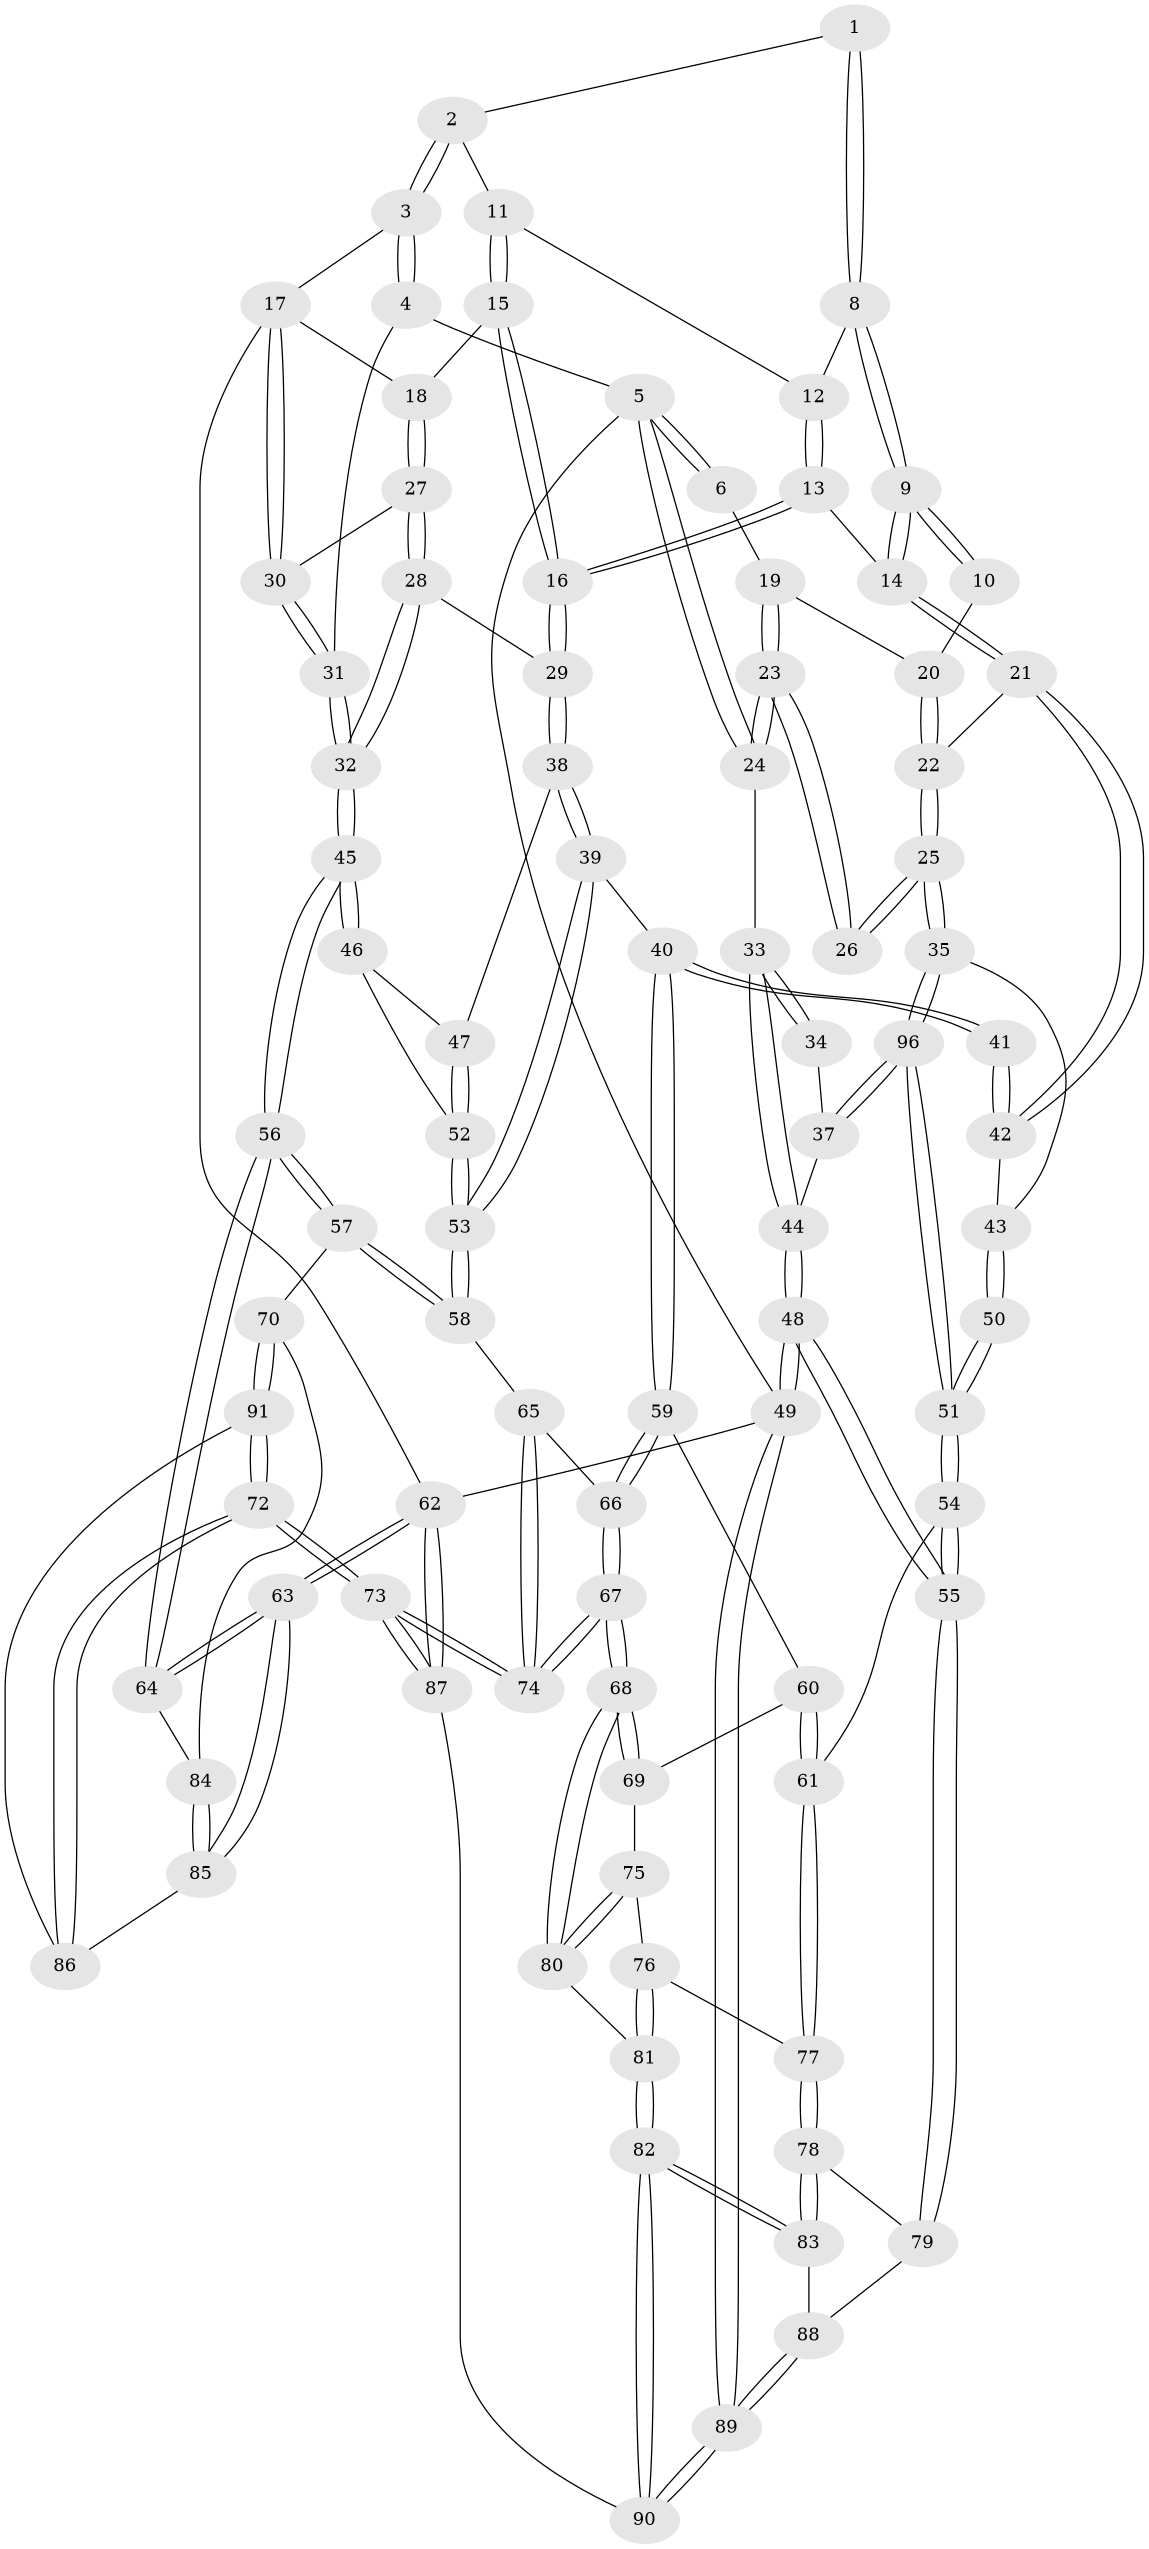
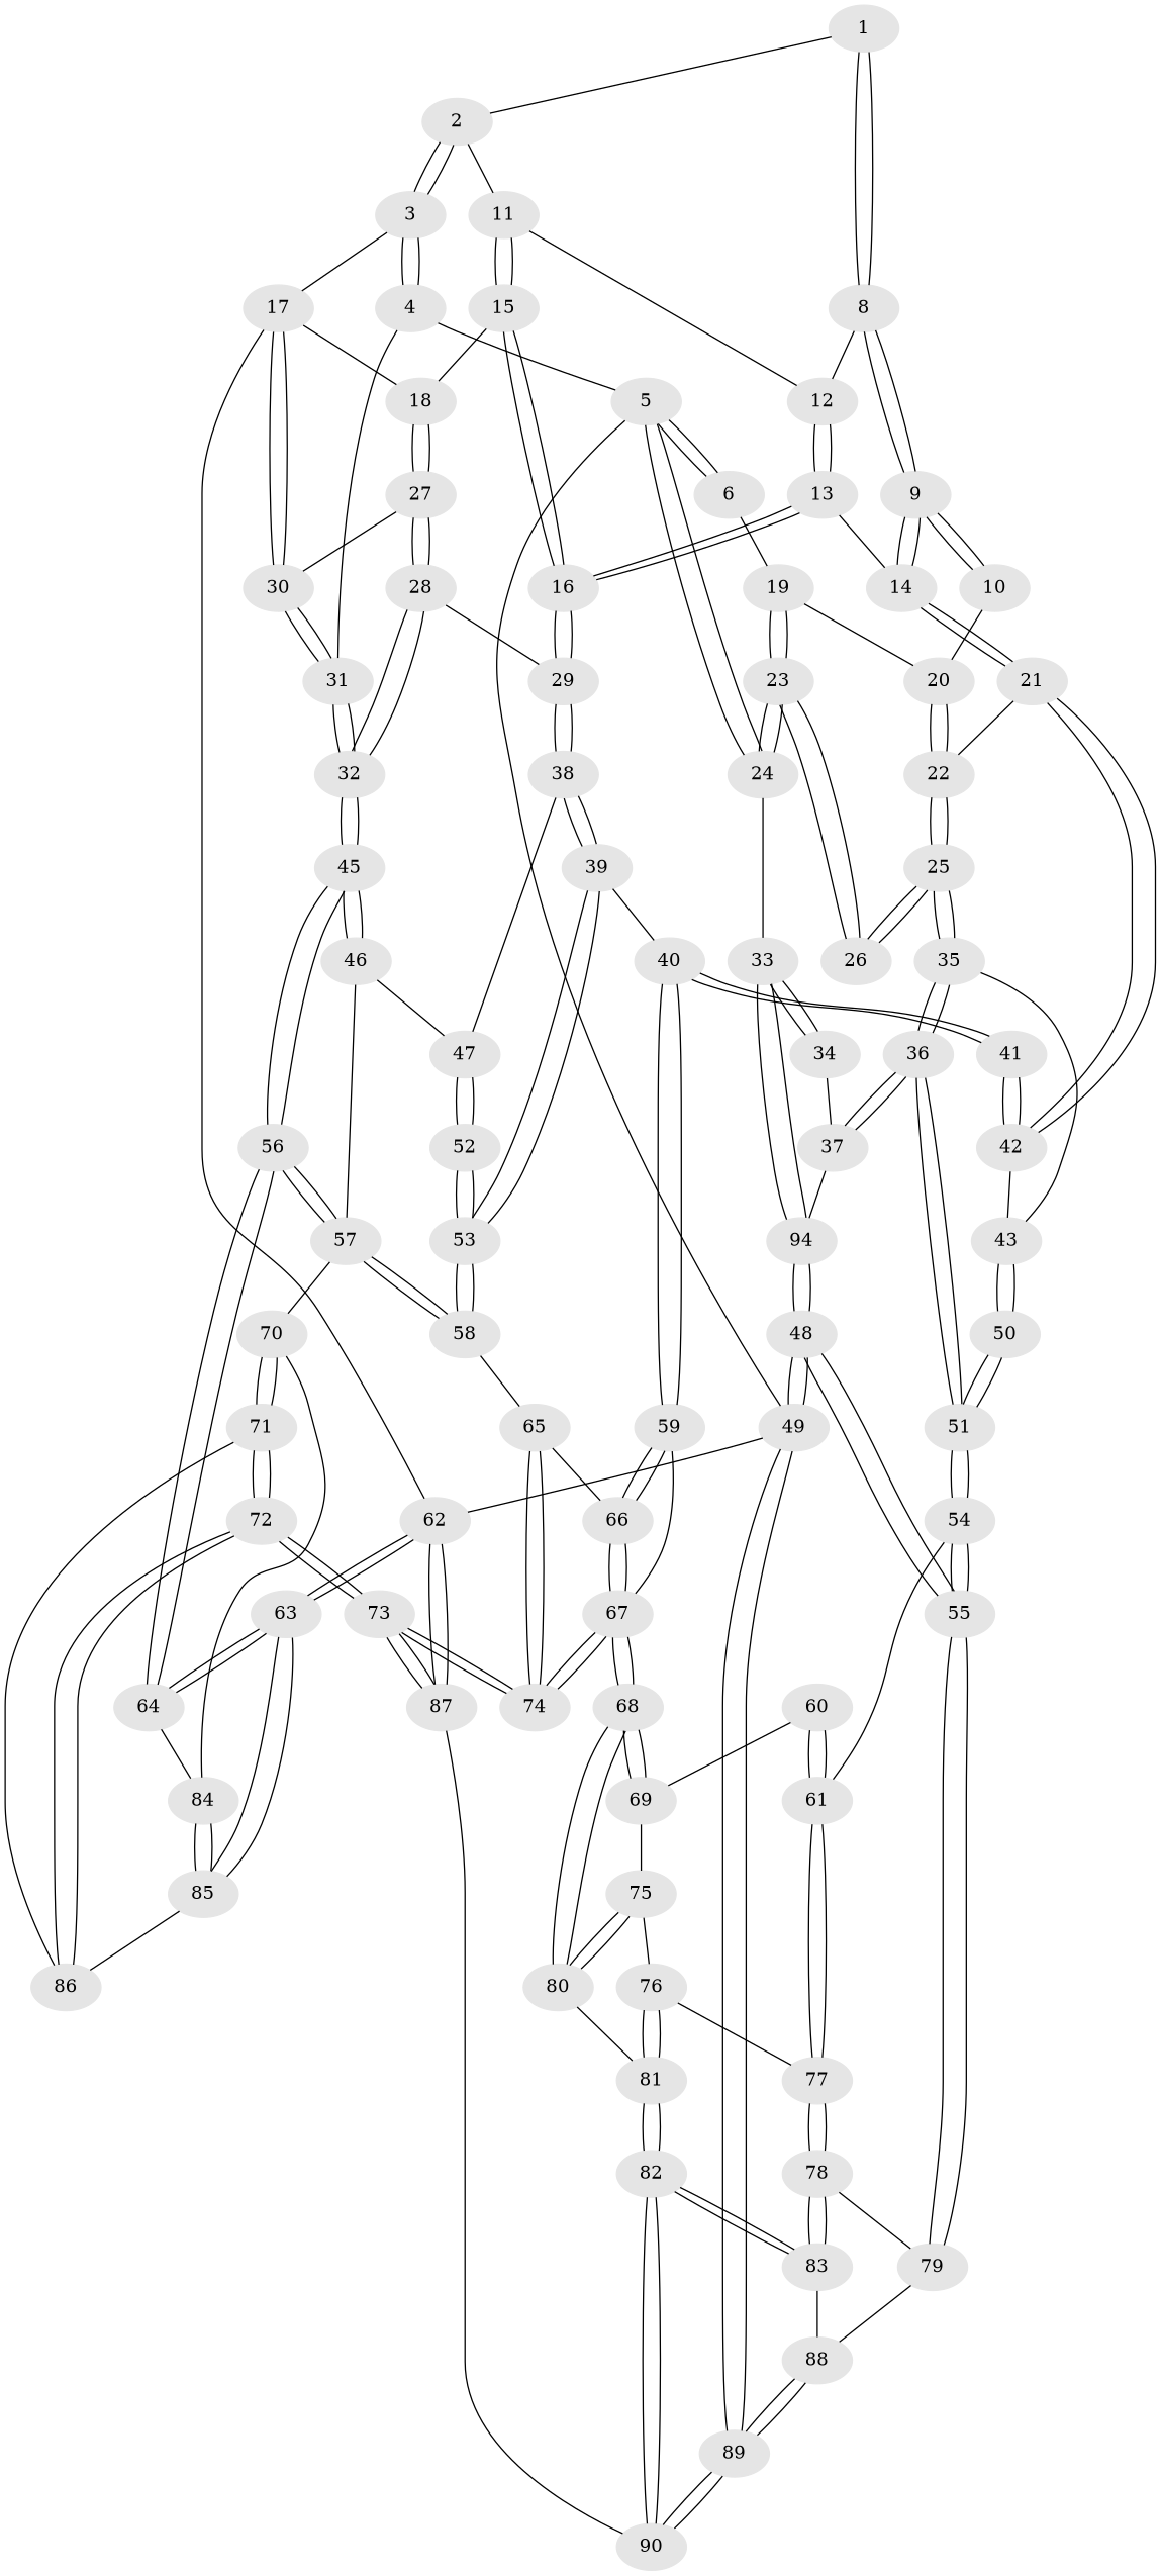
  graph {
    node [color=gray90 style=filled]
    1
    2
    8
    3
    11
    9
    12
    4
    17
    15
    5
    31
    62
    18
    30
    6
    24
    49
    32
    63
    87
    19
    33
    89
    20
    23
    10
    14
    13
    21
    22
    16
    29
    42
    27
    38
    28
    26
    25
    43
    35
    34
-   44
-   36 [label=96]
+   44 [label=94]
+   36
    45
    39
    47
    46
    56
    37
    48
    51
    50
    54
    40
    53
    52
    41
    59
    58
    60
    66
    55
    57
    64
    79
    90
    61
    65
    77
    88
    70
    84
-   71 [label=91]
+   71
    74
    69
    67
    75
    78
    85
    86
    68
    80
    81
    76
    72
    73
    82
    83
    1 -- 2
    1 -- 8
    1 -- 8
    2 -- 3
    2 -- 3
    2 -- 11
    8 -- 9
    8 -- 9
    8 -- 12
    3 -- 4
    3 -- 4
    3 -- 17
    11 -- 12
    11 -- 15
    11 -- 15
    9 -- 10
    9 -- 10
    9 -- 14
    9 -- 14
    12 -- 13
    12 -- 13
    4 -- 5
    4 -- 31
    17 -- 62
    17 -- 18
    17 -- 30
    17 -- 30
    15 -- 18
    15 -- 16
    15 -- 16
    5 -- 6
    5 -- 6
    5 -- 24
    5 -- 24
    5 -- 49
    31 -- 32
    31 -- 32
    62 -- 63
    62 -- 63
    62 -- 87
    62 -- 87
    18 -- 27
    18 -- 27
    30 -- 31
    30 -- 31
    6 -- 19
    24 -- 33
    49 -- 62
    49 -- 89
    49 -- 89
    32 -- 45
    32 -- 45
    63 -- 64
    63 -- 64
    63 -- 85
    63 -- 85
    87 -- 90
    19 -- 20
    19 -- 23
    19 -- 23
    33 -- 34
    33 -- 34
    33 -- 44
    33 -- 44
    89 -- 90
    89 -- 90
    20 -- 22
    20 -- 22
    23 -- 24
    23 -- 24
    23 -- 26
    23 -- 26
    10 -- 20
    14 -- 21
    14 -- 21
    13 -- 14
    13 -- 16
    13 -- 16
    21 -- 22
    21 -- 42
    21 -- 42
    22 -- 25
    22 -- 25
    16 -- 29
    16 -- 29
    29 -- 38
    29 -- 38
    42 -- 43
    27 -- 30
    27 -- 28
    27 -- 28
    38 -- 39
    38 -- 39
    38 -- 47
    28 -- 32
    28 -- 32
    28 -- 29
    25 -- 26
    25 -- 26
    25 -- 35
    25 -- 35
    43 -- 50
    43 -- 50
    35 -- 43
    35 -- 36
    35 -- 36
    34 -- 37
    44 -- 48
    44 -- 48
    36 -- 37
    36 -- 37
    36 -- 51
    36 -- 51
    45 -- 46
    45 -- 46
    45 -- 56
    45 -- 56
    39 -- 40
    39 -- 53
    39 -- 53
    47 -- 52
    47 -- 52
    46 -- 47
-   46 -- 52
+   46 -- 57
    56 -- 57
    56 -- 57
    56 -- 64
    56 -- 64
    37 -- 44
    48 -- 49
    48 -- 49
    48 -- 55
    48 -- 55
    51 -- 54
    51 -- 54
    50 -- 51
    50 -- 51
    54 -- 55
    54 -- 55
    54 -- 61
    40 -- 41
    40 -- 41
    40 -- 59
    40 -- 59
    53 -- 58
    53 -- 58
    52 -- 53
    52 -- 53
    41 -- 42
    41 -- 42
-   59 -- 60
+   59 -- 67
    59 -- 66
    59 -- 66
    58 -- 65
    60 -- 61
    60 -- 61
    60 -- 69
    66 -- 67
    66 -- 67
    55 -- 79
    55 -- 79
    57 -- 58
    57 -- 58
    57 -- 70
    64 -- 84
    79 -- 88
    61 -- 77
    61 -- 77
    65 -- 66
    65 -- 74
    65 -- 74
    77 -- 78
    77 -- 78
    88 -- 89
    88 -- 89
    70 -- 84
    70 -- 71
    70 -- 71
    84 -- 85
    84 -- 85
    71 -- 86
    71 -- 72
    71 -- 72
    69 -- 75
    67 -- 74
    67 -- 74
    67 -- 68
    67 -- 68
    75 -- 80
    75 -- 80
    75 -- 76
    78 -- 79
    78 -- 83
    78 -- 83
    85 -- 86
    68 -- 69
    68 -- 69
    68 -- 80
    68 -- 80
    80 -- 81
    81 -- 82
    81 -- 82
    76 -- 77
    76 -- 81
    76 -- 81
    72 -- 86
    72 -- 86
    72 -- 73
    72 -- 73
    73 -- 87
    73 -- 87
    73 -- 74
    73 -- 74
    82 -- 90
    82 -- 90
    82 -- 83
    82 -- 83
    83 -- 88
  }
